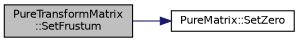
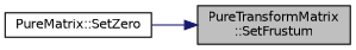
  digraph {
    rankdir=LR
    node [color=black fontname=Helvetica fontsize=10 shape=record style=filled]
    n1 [fillcolor=grey75 fontcolor=black height=0.2 label="PureTransformMatrix\l::SetFrustum" width=0.4]
    n2 [fillcolor=white height=0.2 label="PureMatrix::SetZero" width=0.4]
-   n1 -> n2 [color=midnightblue fontname=Helvetica fontsize=10 labelfontname=Helvetica labelfontsize=10 style=solid]
+   n2 -> n1 [color=midnightblue fontname=Helvetica fontsize=10 labelfontname=Helvetica labelfontsize=10 style=solid]
  }
